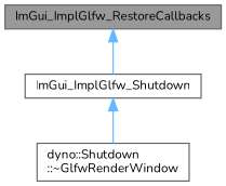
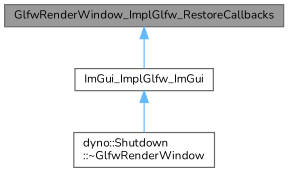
  digraph {
    fontname=Nunito
    rankdir=TB
    node [color=grey40 fillcolor=white fontname=Nunito fontsize=10 shape=box style=filled]
    edge [color=steelblue1 dir=back fontname=Nunito fontsize=10 labelfontname=Helvetica labelfontsize=10 style=solid]
-   n1 [color=gray40 fillcolor=grey60 fontcolor=black height=0.2 label=ImGui_ImplGlfw_RestoreCallbacks width=0.4]
-   n2 [height=0.2 label=ImGui_ImplGlfw_Shutdown width=0.4]
+   n1 [color=gray40 fillcolor=grey60 fontcolor=black height=0.2 label=GlfwRenderWindow_ImplGlfw_RestoreCallbacks width=0.4]
+   n2 [height=0.2 label=ImGui_ImplGlfw_ImGui width=0.4]
    n3 [height=0.2 label="dyno::Shutdown\l::~GlfwRenderWindow" width=0.4]
    n1 -> n2
    n2 -> n3
  }
